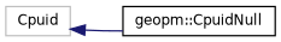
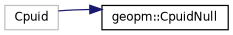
  digraph {
    rankdir=LR
    node [fillcolor=white fontname=Helvetica fontsize=10 shape=record style=filled]
    n1 [color=grey75 height=0.2 label=Cpuid width=0.4]
    n2 [color=black height=0.2 label="geopm::CpuidNull" width=0.4]
-   n1 -> n2 [color=midnightblue dir=back fontname=Helvetica fontsize=10 labelfontname=Helvetica labelfontsize=10 style=solid]
+   n2 -> n1 [color=midnightblue dir=back fontname=Helvetica fontsize=10 labelfontname=Helvetica labelfontsize=10 style=solid]
  }
